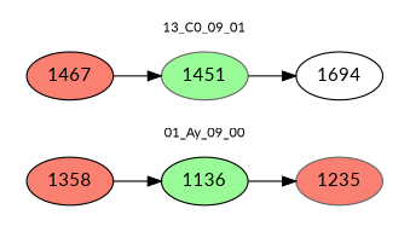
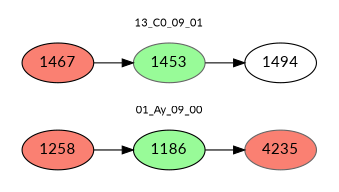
  digraph {
    fontname=Lato
    rankdir=LR
    node [color=black fillcolor=salmon fontname=Lato style=filled]
    edge [color=black fontname=Lato]
-   n1 [label=1358]
-   n2 [fillcolor=palegreen label=1136]
-   n3 [color=gray40 label=1235]
+   n1 [label=1258]
+   n2 [fillcolor=palegreen label=1186]
+   n3 [color=gray40 label=4235]
    n4 [label=1467]
-   n5 [color=gray40 fillcolor=palegreen label=1451]
-   n6 [fillcolor=white label=1694]
+   n5 [color=gray40 fillcolor=palegreen label=1453]
+   n6 [fillcolor=white label=1494]
    subgraph cluster_1 {
      color=white
      fontsize=10
      label="01_Ay_09_00"
      n1
      n2
      n3
    }
    subgraph cluster_2 {
      color=white
      fontsize=10
      label="13_C0_09_01"
      n4
      n5
      n6
    }
    n1 -> n2
    n2 -> n3
    n4 -> n5
    n5 -> n6
  }
